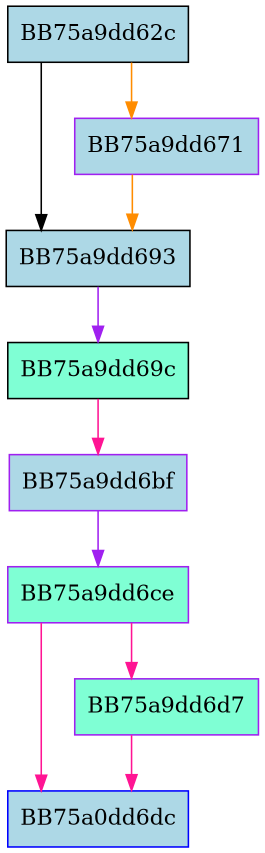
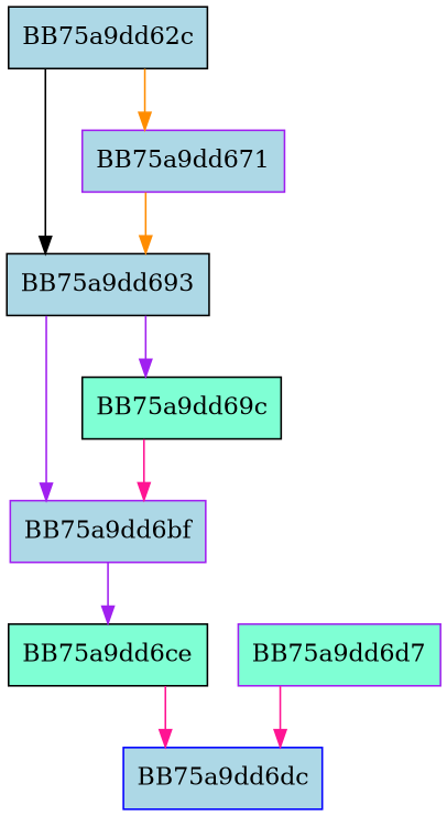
  digraph {
    splines=ortho
    node [color=black fillcolor=lightblue shape=box style=filled]
    edge [color=deeppink]
    BB75a9dd62c
    BB75a9dd693
    BB75a9dd671 [color=purple]
    BB75a9dd6bf [color=purple]
    BB75a9dd69c [fillcolor=aquamarine]
-   BB75a9dd6ce [color=purple fillcolor=aquamarine]
-   BB75a9dd6dc [color=blue label=BB75a0dd6dc]
+   BB75a9dd6ce [fillcolor=aquamarine]
+   BB75a9dd6dc [color=blue]
    BB75a9dd6d7 [color=purple fillcolor=aquamarine]
    BB75a9dd62c -> BB75a9dd693 [color=black]
    BB75a9dd62c -> BB75a9dd671 [color=darkorange]
+   BB75a9dd693 -> BB75a9dd6bf [color=purple]
    BB75a9dd693 -> BB75a9dd69c [color=purple]
    BB75a9dd671 -> BB75a9dd693 [color=darkorange]
    BB75a9dd6bf -> BB75a9dd6ce [color=purple]
    BB75a9dd69c -> BB75a9dd6bf
    BB75a9dd6ce -> BB75a9dd6dc
-   BB75a9dd6ce -> BB75a9dd6d7
    BB75a9dd6d7 -> BB75a9dd6dc
  }
